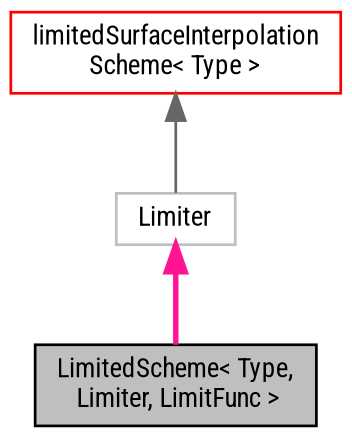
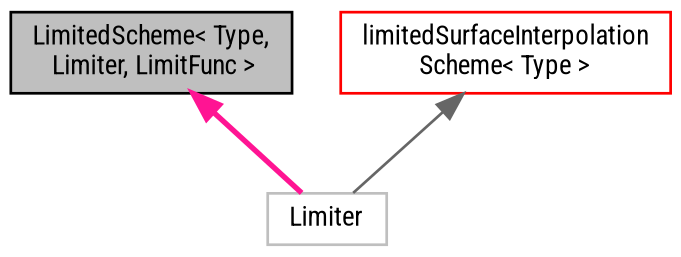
  digraph {
    fontname="Roboto Condensed"
    node [fontname="Roboto Condensed" fontsize=10 shape=record]
    edge [dir=back fontname="Roboto Condensed" fontsize=10 labelfontname=Helvetica labelfontsize=10]
    n1 [color=black fillcolor=grey75 fontcolor=black height=0.2 label="LimitedScheme\< Type,\l Limiter, LimitFunc \>" style=filled width=0.4]
    n2 [color=red height=0.2 label="limitedSurfaceInterpolation\lScheme\< Type \>" width=0.4]
    n3 [color=grey75 height=0.2 label=Limiter width=0.4]
    n2 -> n3 [color=gray40 style=solid]
-   n3 -> n1 [color=deeppink style=bold]
+   n1 -> n3 [color=deeppink style=bold]
  }
